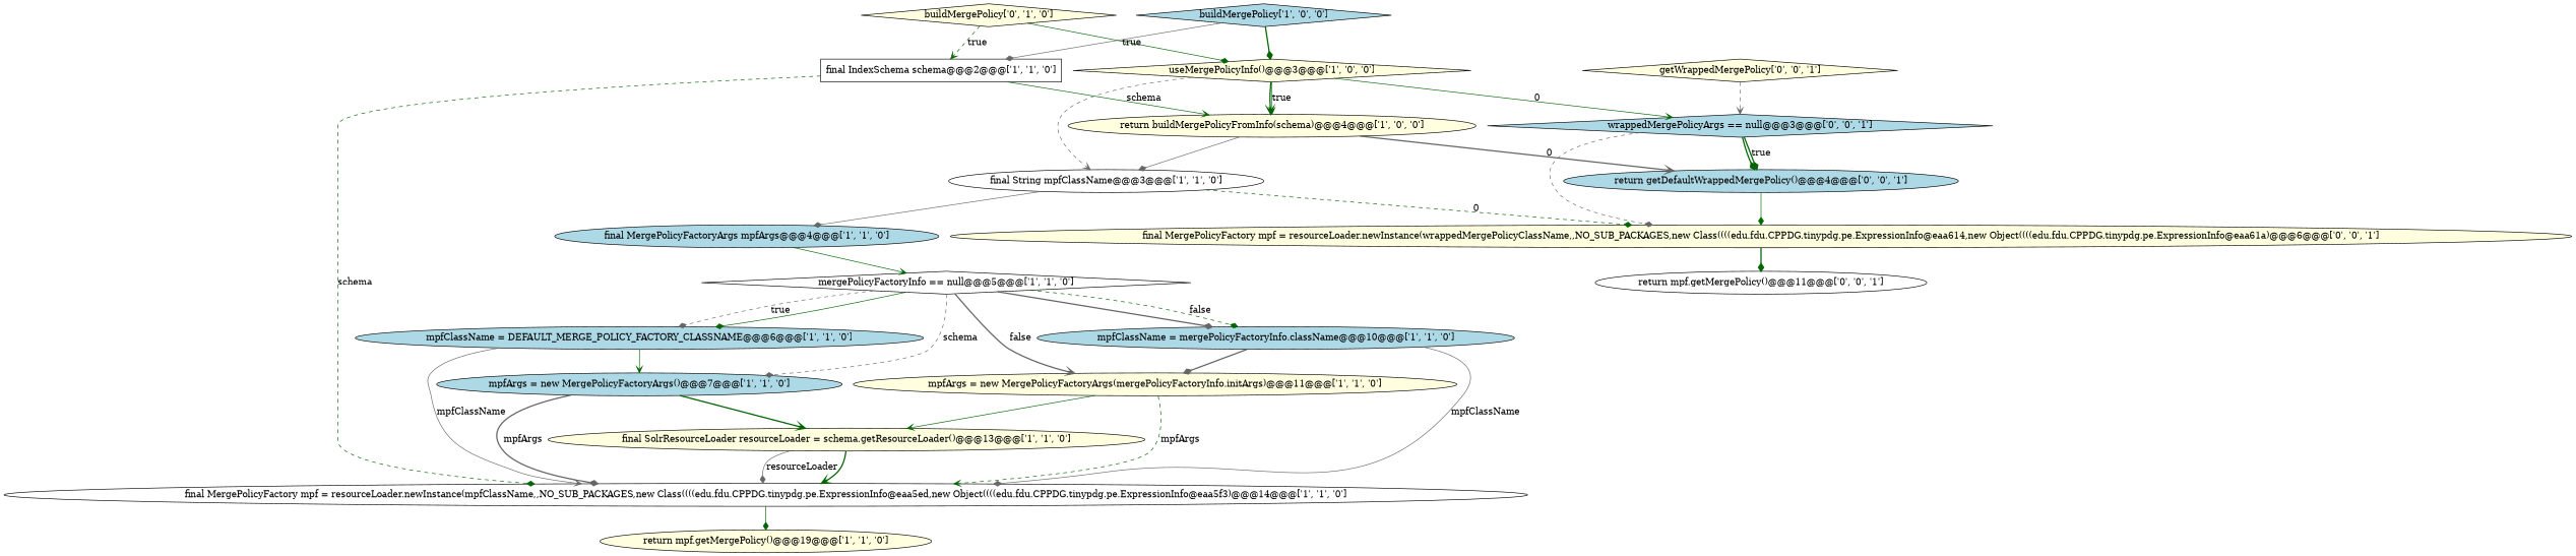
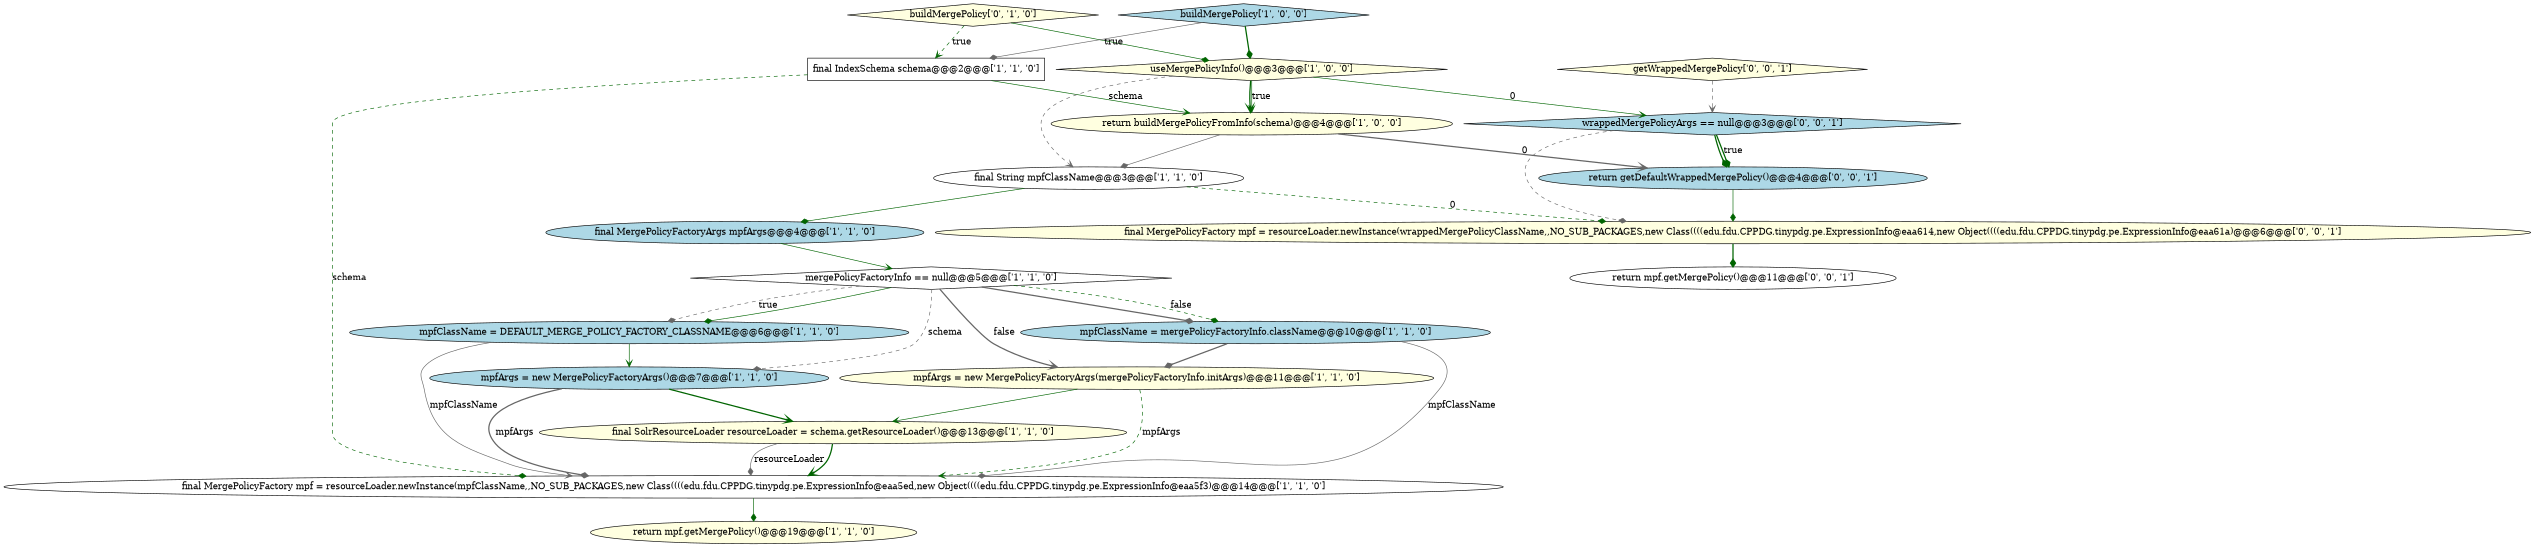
  digraph {
    node [fillcolor=lightyellow shape=ellipse style=filled]
    edge [arrowhead=diamond color=darkgreen style=solid]
    n1 [label="return buildMergePolicyFromInfo(schema)@@@4@@@['1', '0', '0']"]
    n2 [fillcolor=white label="final String mpfClassName@@@3@@@['1', '1', '0']"]
    n3 [fillcolor=lightblue label="return getDefaultWrappedMergePolicy()@@@4@@@['0', '0', '1']"]
    n4 [label="final MergePolicyFactory mpf = resourceLoader.newInstance(wrappedMergePolicyClassName,,NO_SUB_PACKAGES,new Class((((edu.fdu.CPPDG.tinypdg.pe.ExpressionInfo@eaa614,new Object((((edu.fdu.CPPDG.tinypdg.pe.ExpressionInfo@eaa61a)@@@6@@@['0', '0', '1']"]
    n5 [fillcolor=lightblue label="final MergePolicyFactoryArgs mpfArgs@@@4@@@['1', '1', '0']"]
    n6 [fillcolor=white label="return mpf.getMergePolicy()@@@11@@@['0', '0', '1']"]
    n7 [fillcolor=white label="mergePolicyFactoryInfo == null@@@5@@@['1', '1', '0']" shape=diamond]
    n8 [fillcolor=white label="final MergePolicyFactory mpf = resourceLoader.newInstance(mpfClassName,,NO_SUB_PACKAGES,new Class((((edu.fdu.CPPDG.tinypdg.pe.ExpressionInfo@eaa5ed,new Object((((edu.fdu.CPPDG.tinypdg.pe.ExpressionInfo@eaa5f3)@@@14@@@['1', '1', '0']"]
    n9 [label="return mpf.getMergePolicy()@@@19@@@['1', '1', '0']"]
    n10 [label="mpfArgs = new MergePolicyFactoryArgs(mergePolicyFactoryInfo.initArgs)@@@11@@@['1', '1', '0']"]
    n11 [label="final SolrResourceLoader resourceLoader = schema.getResourceLoader()@@@13@@@['1', '1', '0']"]
    n12 [fillcolor=lightblue label="mpfArgs = new MergePolicyFactoryArgs()@@@7@@@['1', '1', '0']"]
    n13 [label="buildMergePolicy['0', '1', '0']" shape=diamond]
    n14 [fillcolor=white label="final IndexSchema schema@@@2@@@['1', '1', '0']" shape=box]
    n15 [label="useMergePolicyInfo()@@@3@@@['1', '0', '0']" shape=diamond]
    n16 [fillcolor=lightblue label="wrappedMergePolicyArgs == null@@@3@@@['0', '0', '1']" shape=diamond]
    n17 [fillcolor=lightblue label="mpfClassName = DEFAULT_MERGE_POLICY_FACTORY_CLASSNAME@@@6@@@['1', '1', '0']"]
    n18 [fillcolor=lightblue label="mpfClassName = mergePolicyFactoryInfo.className@@@10@@@['1', '1', '0']"]
    n19 [fillcolor=lightblue label="buildMergePolicy['1', '0', '0']" shape=diamond]
    n20 [label="getWrappedMergePolicy['0', '0', '1']" shape=diamond]
    n1 -> n2 [color=gray40]
    n1 -> n3 [arrowhead=vee color=gray40 label=0 style=bold]
    n2 -> n4 [label=0 style=dashed]
-   n2 -> n5 [color=gray40]
+   n2 -> n5
    n3 -> n4
    n4 -> n6 [style=bold]
    n5 -> n7 [arrowhead=vee]
    n7 -> n10 [arrowhead=vee color=gray40 label=false style=bold]
    n7 -> n12 [color=gray40 label=schema style=dashed]
    n7 -> n17 [color=gray40 label=true style=dashed]
    n7 -> n17
    n7 -> n18 [label=false style=dashed]
    n7 -> n18 [color=gray40 style=bold]
    n8 -> n9
    n10 -> n8 [arrowhead=vee label=mpfArgs style=dashed]
    n10 -> n11 [arrowhead=vee]
    n11 -> n8 [color=gray40 label=resourceLoader]
    n11 -> n8 [arrowhead=vee style=bold]
    n12 -> n8 [color=gray40 label=mpfArgs style=bold]
    n12 -> n11 [arrowhead=vee style=bold]
    n13 -> n14 [arrowhead=vee label=true style=dashed]
    n13 -> n15
    n14 -> n1 [arrowhead=vee label=schema]
    n14 -> n8 [label=schema style=dashed]
    n15 -> n1 [arrowhead=vee style=bold]
    n15 -> n1 [arrowhead=vee label=true]
    n15 -> n2 [arrowhead=vee color=gray40 style=dashed]
    n15 -> n16 [arrowhead=vee label=0]
    n16 -> n3 [style=bold]
    n16 -> n3 [label=true style=bold]
    n16 -> n4 [color=gray40 style=dashed]
    n17 -> n8 [arrowhead=vee color=gray40 label=mpfClassName]
    n17 -> n12 [arrowhead=vee]
    n18 -> n8 [color=gray40 label=mpfClassName]
    n18 -> n10 [color=gray40 style=bold]
    n19 -> n14 [color=gray40 label=true]
    n19 -> n15 [style=bold]
    n20 -> n16 [arrowhead=vee color=gray40 style=dashed]
  }
